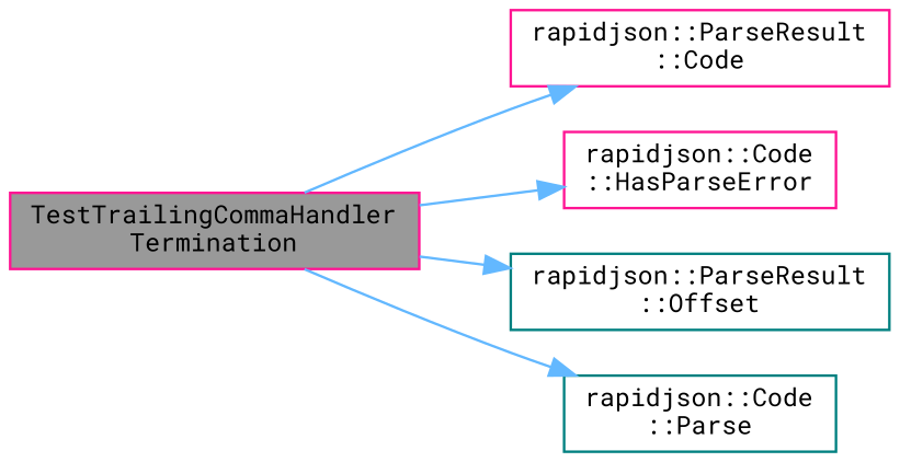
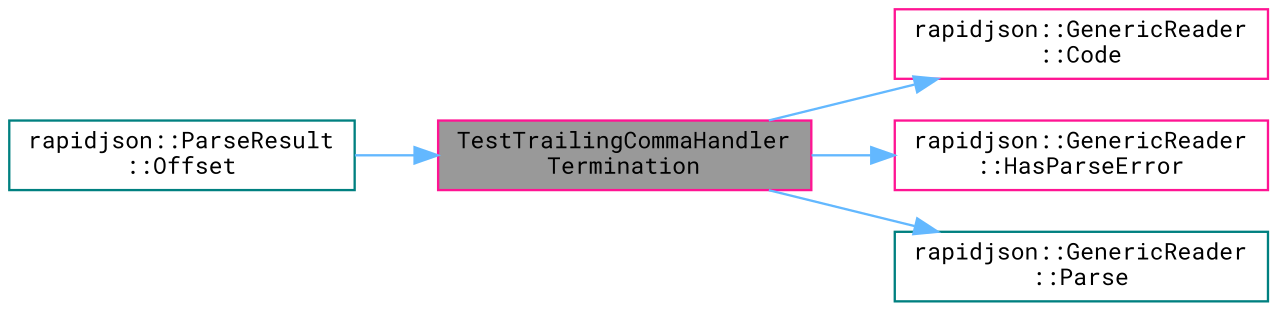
  digraph {
    fontname="Roboto Mono"
    rankdir=LR
    node [color=deeppink fillcolor=white fontname="Roboto Mono" fontsize=10 shape=box style=filled]
    edge [color=steelblue1 fontname="Roboto Mono" fontsize=10 labelfontname=Helvetica labelfontsize=10 style=solid]
    n1 [fillcolor=grey60 fontcolor=black height=0.2 label="TestTrailingCommaHandler\lTermination" width=0.4]
-   n2 [height=0.2 label="rapidjson::ParseResult\l::Code" width=0.4]
-   n3 [height=0.2 label="rapidjson::Code\l::HasParseError" width=0.4]
+   n2 [height=0.2 label="rapidjson::GenericReader\l::Code" width=0.4]
+   n3 [height=0.2 label="rapidjson::GenericReader\l::HasParseError" width=0.4]
    n4 [color=teal height=0.2 label="rapidjson::ParseResult\l::Offset" width=0.4]
-   n5 [color=teal height=0.2 label="rapidjson::Code\l::Parse" width=0.4]
+   n5 [color=teal height=0.2 label="rapidjson::GenericReader\l::Parse" width=0.4]
    n1 -> n2
    n1 -> n3
-   n1 -> n4
+   n4 -> n1
    n1 -> n5
  }
